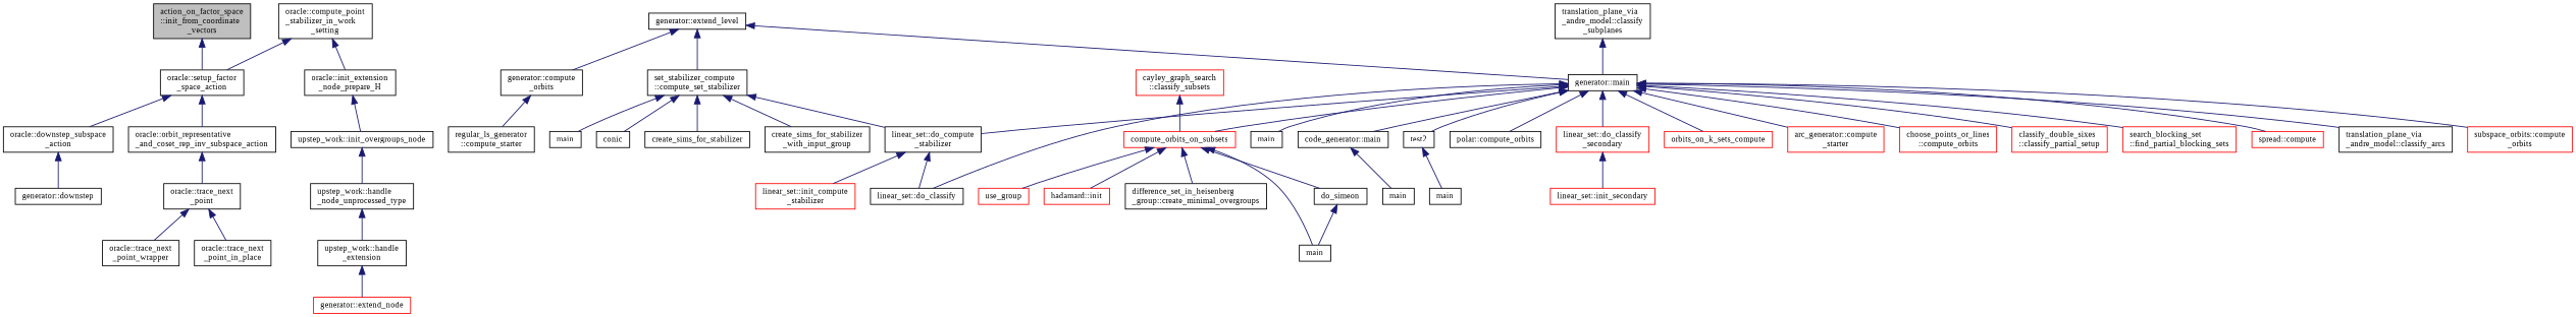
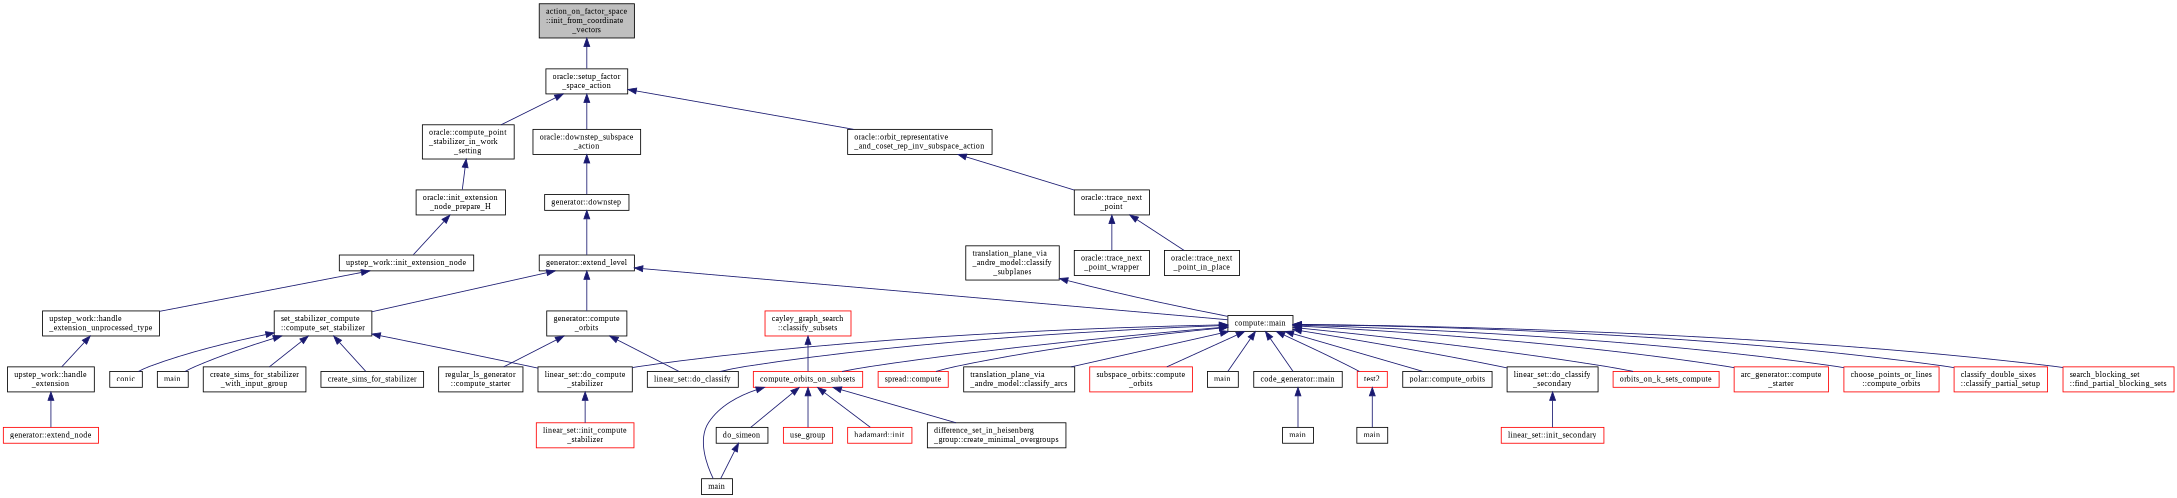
  digraph {
    fontname="Liberation Serif"
    rankdir=TB
    node [color=black fillcolor=white fontname="Liberation Serif" fontsize=10 shape=record style=filled]
    edge [color=midnightblue dir=back fontname="Liberation Serif" fontsize=10 labelfontname=Helvetica labelfontsize=10 style=solid]
    n1 [fillcolor=grey75 fontcolor=black height=0.2 label="action_on_factor_space\l::init_from_coordinate\l_vectors" width=0.4]
    n2 [height=0.2 label="oracle::setup_factor\l_space_action" width=0.4]
    n3 [height=0.2 label="oracle::compute_point\l_stabilizer_in_work\l_setting" width=0.4]
    n4 [height=0.2 label="oracle::downstep_subspace\l_action" width=0.4]
    n5 [height=0.2 label="oracle::orbit_representative\l_and_coset_rep_inv_subspace_action" width=0.4]
    n6 [height=0.2 label="oracle::init_extension\l_node_prepare_H" width=0.4]
    n7 [height=0.2 label="generator::downstep" width=0.4]
    n8 [height=0.2 label="oracle::trace_next\l_point" width=0.4]
-   n9 [height=0.2 label="upstep_work::init_overgroups_node" width=0.4]
-   n10 [height=0.2 label="upstep_work::handle\l_node_unprocessed_type" width=0.4]
+   n9 [height=0.2 label="upstep_work::init_extension_node" width=0.4]
+   n10 [height=0.2 label="upstep_work::handle\l_extension_unprocessed_type" width=0.4]
    n11 [height=0.2 label="upstep_work::handle\l_extension" width=0.4]
    n12 [color=red height=0.2 label="generator::extend_node" width=0.4]
    n13 [height=0.2 label="generator::extend_level" width=0.4]
    n14 [height=0.2 label="set_stabilizer_compute\l::compute_set_stabilizer" width=0.4]
    n15 [height=0.2 label="generator::compute\l_orbits" width=0.4]
-   n16 [height=0.2 label="generator::main" width=0.4]
+   n16 [height=0.2 label="compute::main" width=0.4]
    n17 [height=0.2 label=main width=0.4]
    n18 [height=0.2 label=conic width=0.4]
    n19 [height=0.2 label="linear_set::do_compute\l_stabilizer" width=0.4]
    n20 [height=0.2 label=create_sims_for_stabilizer width=0.4]
    n21 [height=0.2 label="create_sims_for_stabilizer\l_with_input_group" width=0.4]
    n22 [height=0.2 label="regular_ls_generator\l::compute_starter" width=0.4]
    n23 [height=0.2 label="linear_set::do_classify" width=0.4]
    n24 [height=0.2 label=main width=0.4]
    n25 [height=0.2 label="code_generator::main" width=0.4]
-   n26 [height=0.2 label=test2 width=0.4]
+   n26 [color=red height=0.2 label=test2 width=0.4]
    n27 [height=0.2 label="polar::compute_orbits" width=0.4]
-   n28 [color=red height=0.2 label="linear_set::do_classify\l_secondary" width=0.4]
+   n28 [height=0.2 label="linear_set::do_classify\l_secondary" width=0.4]
    n29 [color=red height=0.2 label=compute_orbits_on_subsets width=0.4]
    n30 [color=red height=0.2 label=orbits_on_k_sets_compute width=0.4]
    n31 [color=red height=0.2 label="arc_generator::compute\l_starter" width=0.4]
    n32 [color=red height=0.2 label="choose_points_or_lines\l::compute_orbits" width=0.4]
    n33 [color=red height=0.2 label="classify_double_sixes\l::classify_partial_setup" width=0.4]
    n34 [color=red height=0.2 label="search_blocking_set\l::find_partial_blocking_sets" width=0.4]
    n35 [color=red height=0.2 label="spread::compute" width=0.4]
    n36 [height=0.2 label="translation_plane_via\l_andre_model::classify_arcs" width=0.4]
    n37 [color=red height=0.2 label="subspace_orbits::compute\l_orbits" width=0.4]
    n38 [color=red height=0.2 label="linear_set::init_compute\l_stabilizer" width=0.4]
    n39 [height=0.2 label=main width=0.4]
    n40 [height=0.2 label=main width=0.4]
    n41 [color=red height=0.2 label="linear_set::init_secondary" width=0.4]
    n42 [color=red height=0.2 label="hadamard::init" width=0.4]
    n43 [height=0.2 label="difference_set_in_heisenberg\l_group::create_minimal_overgroups" width=0.4]
    n44 [height=0.2 label=main width=0.4]
    n45 [height=0.2 label=do_simeon width=0.4]
    n46 [color=red height=0.2 label=use_group width=0.4]
    n47 [height=0.2 label="translation_plane_via\l_andre_model::classify\l_subplanes" width=0.4]
    n48 [color=red height=0.2 label="cayley_graph_search\l::classify_subsets" width=0.4]
    n49 [height=0.2 label="oracle::trace_next\l_point_wrapper" width=0.4]
    n50 [height=0.2 label="oracle::trace_next\l_point_in_place" width=0.4]
    n1 -> n2
-   n3 -> n2
+   n2 -> n3
    n2 -> n4
    n2 -> n5
    n3 -> n6
    n4 -> n7
    n5 -> n8
    n6 -> n9
+   n7 -> n13
    n8 -> n49
    n8 -> n50
    n9 -> n10
    n10 -> n11
    n11 -> n12
    n13 -> n14
    n13 -> n15
    n13 -> n16
    n14 -> n17
    n14 -> n18
    n14 -> n19
    n14 -> n20
    n14 -> n21
    n15 -> n22
-   n19 -> n23
+   n15 -> n23
    n16 -> n19
    n16 -> n23
    n16 -> n24
    n16 -> n25
    n16 -> n26
    n16 -> n27
    n16 -> n28
    n16 -> n29
    n16 -> n30
    n16 -> n31
    n16 -> n32
    n16 -> n33
    n16 -> n34
    n16 -> n35
    n16 -> n36
    n16 -> n37
    n19 -> n38
    n25 -> n39
    n26 -> n40
    n28 -> n41
    n29 -> n42
    n29 -> n43
    n29 -> n44
    n29 -> n45
    n29 -> n46
    n45 -> n44
    n47 -> n16
    n48 -> n29
  }
